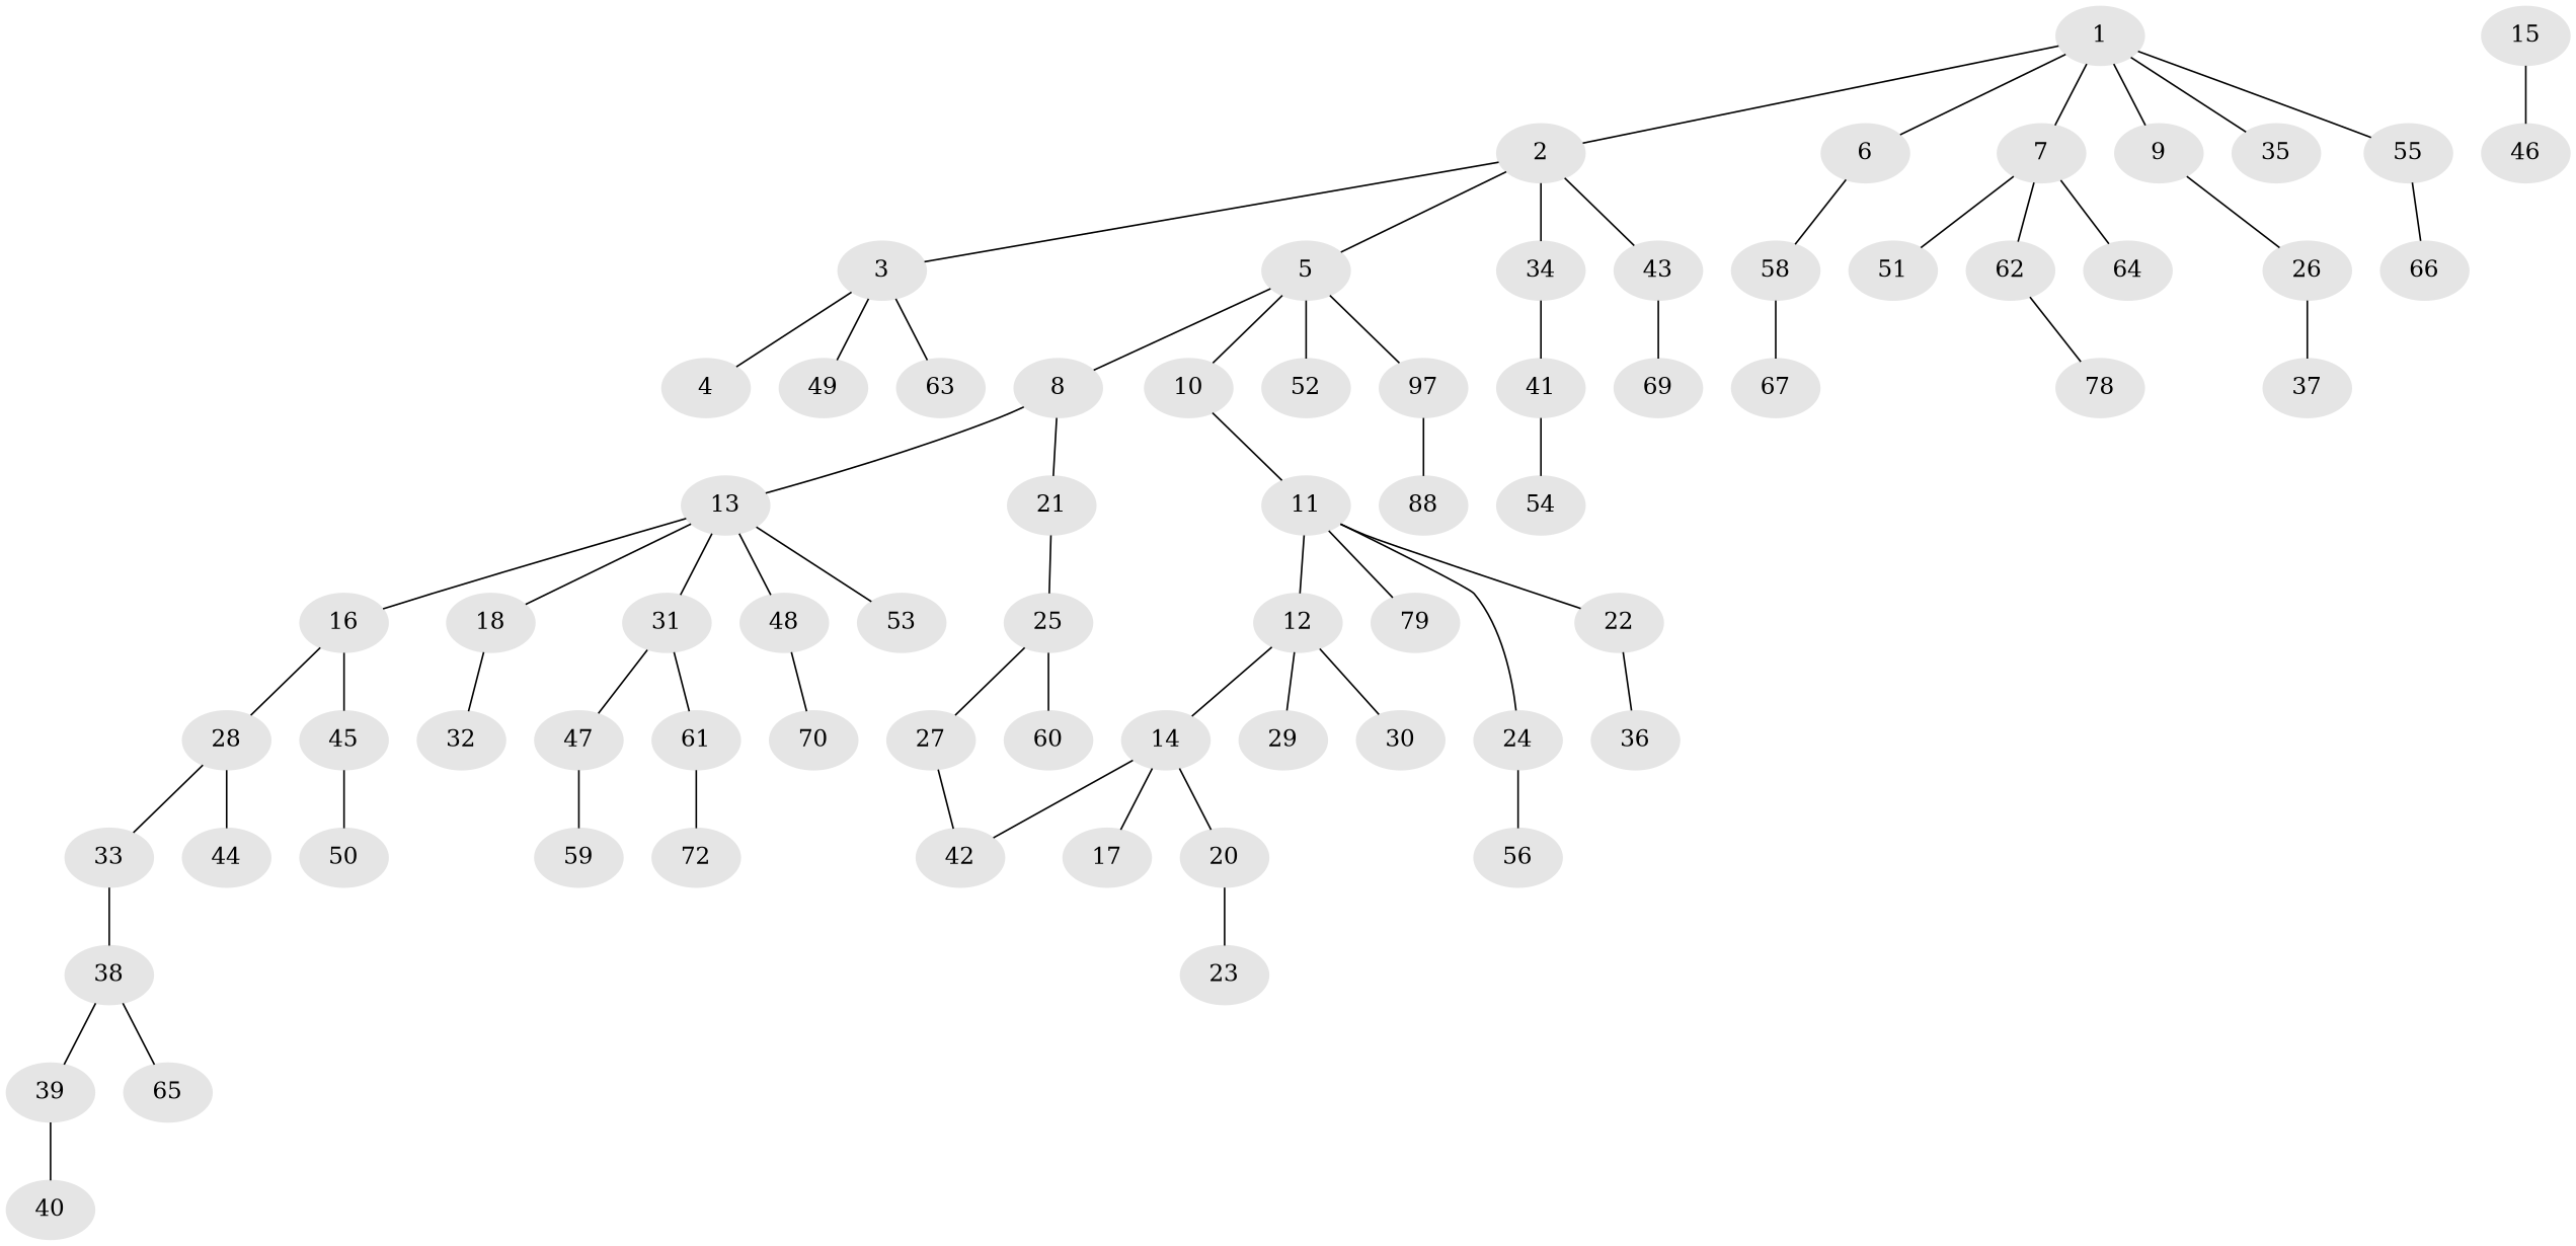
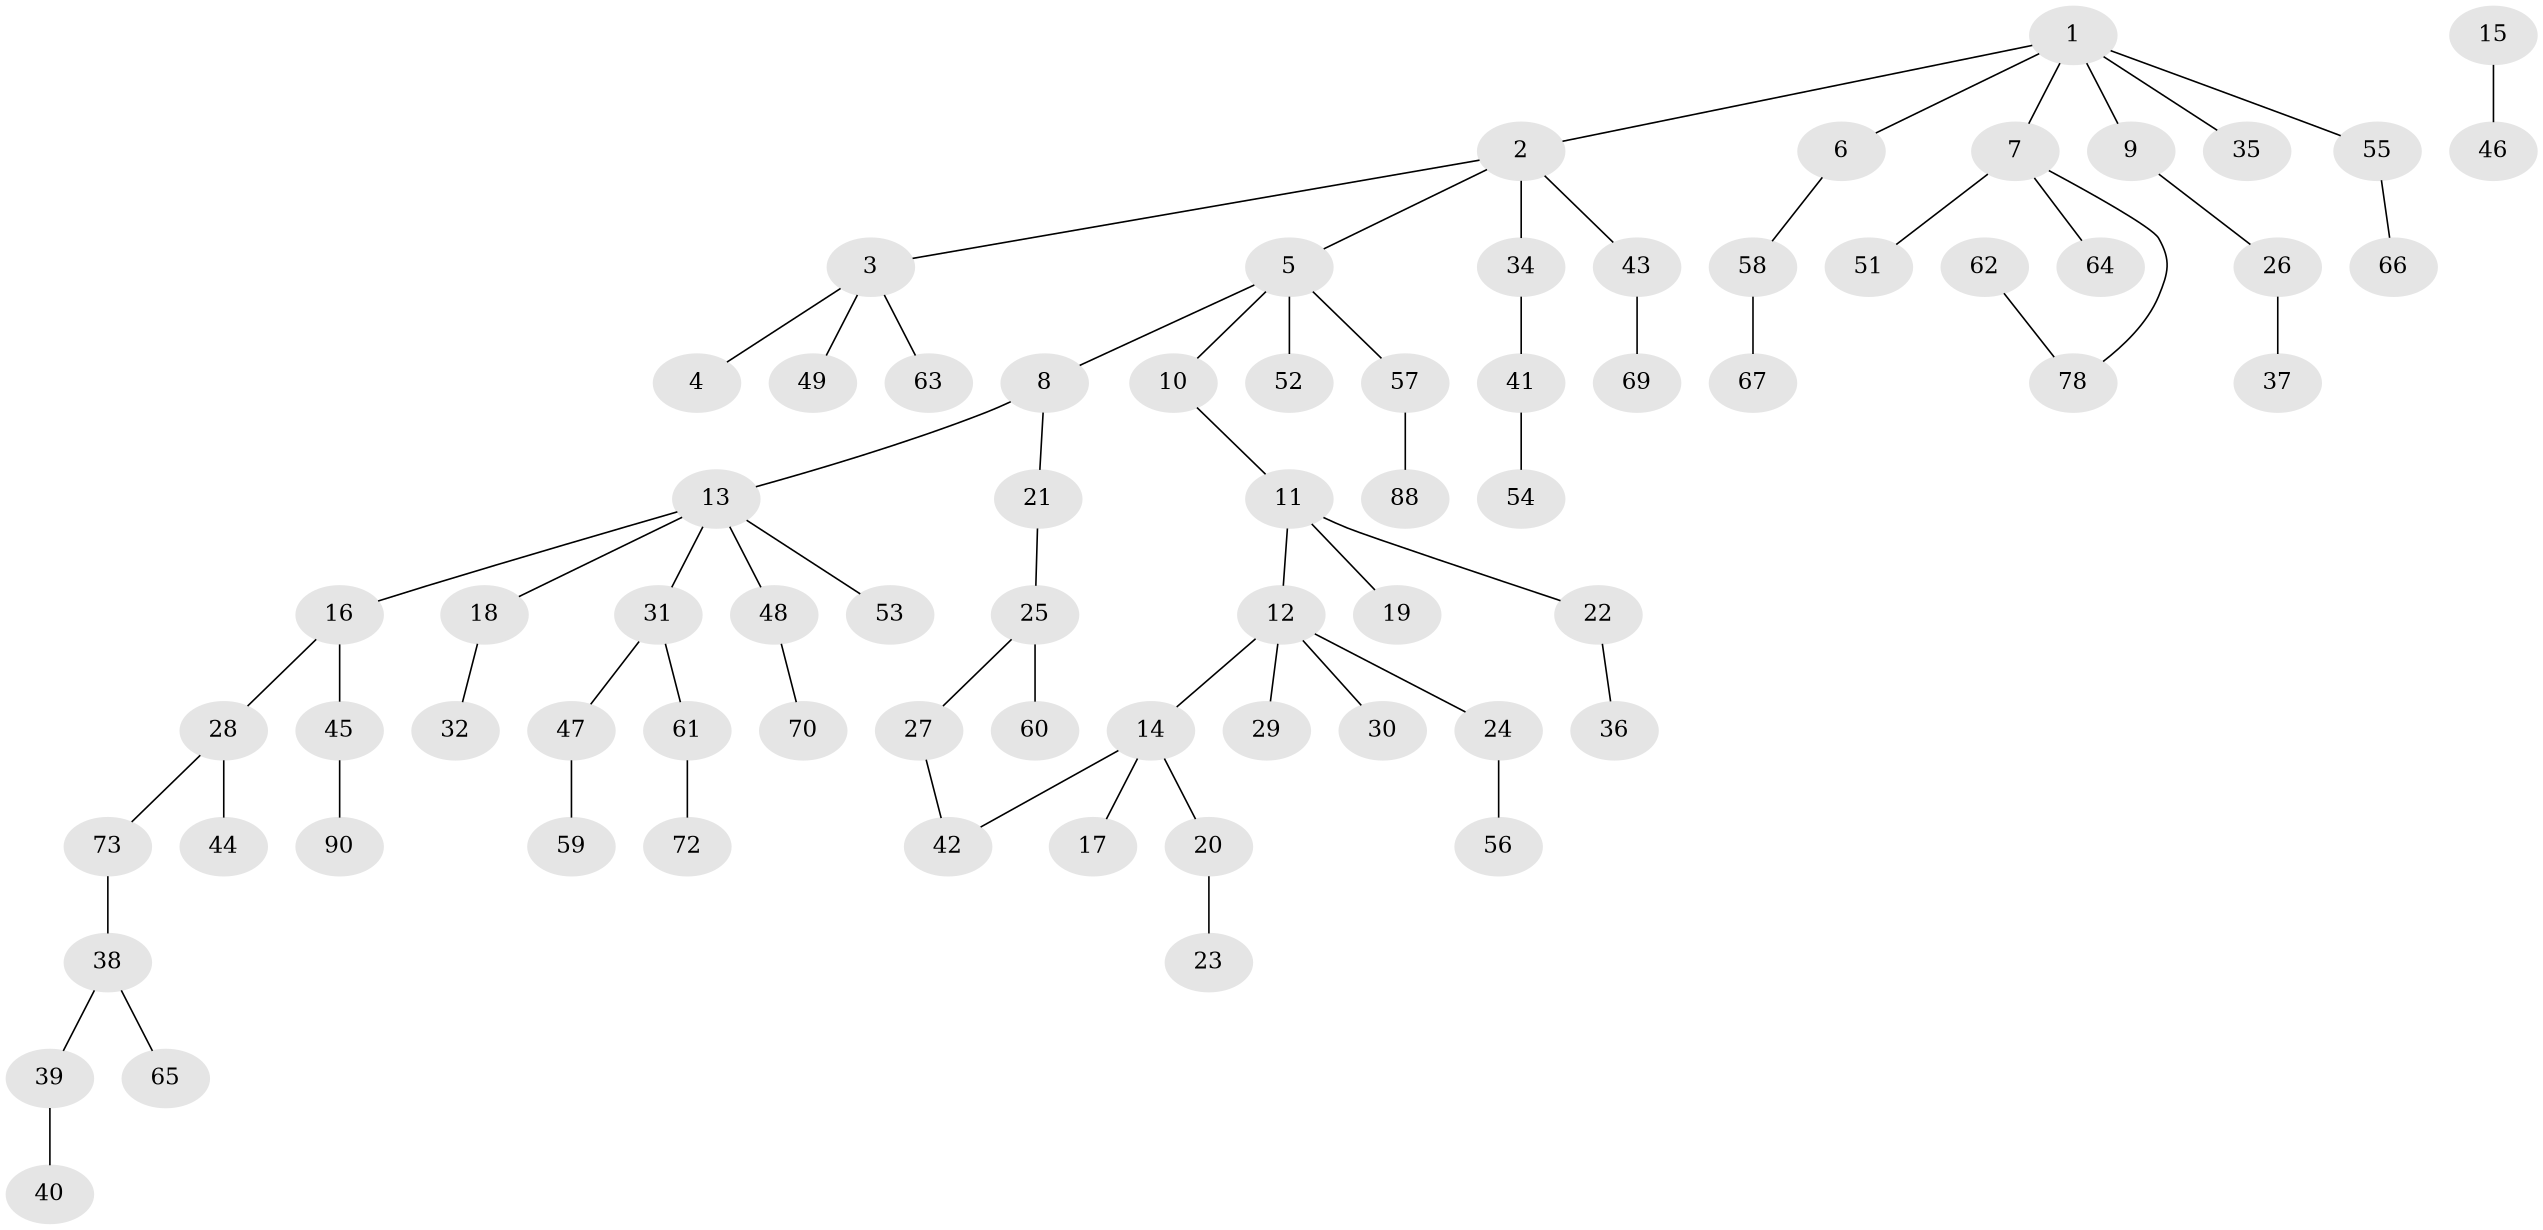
  graph {
    node [color=gray90 style=filled]
    1
    2
    6
    7
    9
    35
    55
    3
    5
    34
    43
    58
    51
    62
    64
    26
    66
    4
    49
    63
    8
    10
    52
-   57 [label=97]
+   57
    41
    69
    13
    21
    11
    n30 [label=88]
    67
    n32 [label=78]
    16
    18
    31
    48
    53
    25
    37
    12
-   19 [label=79]
+   19
    22
    14
    24
    29
    30
    36
    17
    20
    42
    56
    28
    45
    32
    47
    61
    70
    15
    46
    23
-   33
+   33 [label=73]
    44
-   50
+   50 [label=90]
    27
    60
    38
    59
    72
    39
    65
    54
    40
    1 -- 2
    1 -- 6
    1 -- 7
    1 -- 9
    1 -- 35
    1 -- 55
    2 -- 3
    2 -- 5
    2 -- 34
    2 -- 43
    6 -- 58
    7 -- 51
-   7 -- 62
+   7 -- n32
    7 -- 64
    9 -- 26
    55 -- 66
    3 -- 4
    3 -- 49
    3 -- 63
    5 -- 8
    5 -- 10
    5 -- 52
    5 -- 57
    34 -- 41
    43 -- 69
    58 -- 67
    62 -- n32
    26 -- 37
    8 -- 13
    8 -- 21
    10 -- 11
    57 -- n30
    41 -- 54
    13 -- 16
    13 -- 18
    13 -- 31
    13 -- 48
    13 -- 53
    21 -- 25
    11 -- 12
    11 -- 19
    11 -- 22
    16 -- 28
    16 -- 45
    18 -- 32
    31 -- 47
    31 -- 61
    48 -- 70
    25 -- 27
    25 -- 60
    12 -- 14
-   11 -- 24
+   12 -- 24
    12 -- 29
    12 -- 30
    22 -- 36
    14 -- 17
    14 -- 20
    14 -- 42
    24 -- 56
    20 -- 23
    28 -- 33
    28 -- 44
    45 -- 50
    47 -- 59
    61 -- 72
    15 -- 46
    33 -- 38
    27 -- 42
    38 -- 39
    38 -- 65
    39 -- 40
  }
